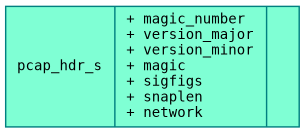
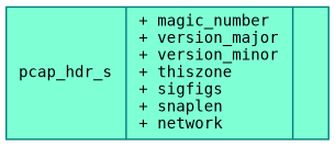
  digraph {
    rankdir=LR
    fontname="DejaVu Sans Mono"
-   n1 [color=teal fillcolor=aquamarine fontcolor=black fontname="DejaVu Sans Mono" fontsize=10 height=0.2 label="{pcap_hdr_s\n|+ magic_number\l+ version_major\l+ version_minor\l+ magic\l+ sigfigs\l+ snaplen\l+ network\l|}" shape=record style=filled width=0.4]
+   n1 [color=teal fillcolor=aquamarine fontcolor=black fontname="DejaVu Sans Mono" fontsize=10 height=0.2 label="{pcap_hdr_s\n|+ magic_number\l+ version_major\l+ version_minor\l+ thiszone\l+ sigfigs\l+ snaplen\l+ network\l|}" shape=record style=filled width=0.4]
  }
